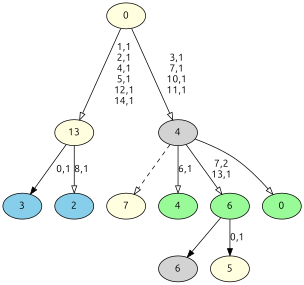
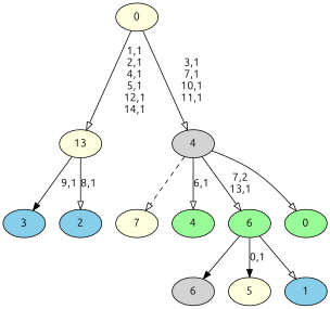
  digraph {
    fontname=Ubuntu
    node [fillcolor=lightyellow fontname=Ubuntu style=filled]
    edge [arrowhead=onormal fontname=Ubuntu style=solid]
    n1 [label=7]
    n2 [fillcolor=lightgrey label=6]
    n3 [label=5]
    n4 [fillcolor=palegreen label=4]
    n5 [fillcolor=skyblue label=3]
    n6 [fillcolor=skyblue label=2]
    13
+   n8 [fillcolor=skyblue label=1]
    6 [fillcolor=palegreen]
    n10 [fillcolor=palegreen label=0]
    4 [fillcolor=lightgrey]
    0
-   13 -> n5 [arrowhead=normal label="0,1"]
+   13 -> n5 [arrowhead=normal label="9,1"]
    13 -> n6 [label="8,1"]
    6 -> n2 [arrowhead=normal]
    6 -> n3 [arrowhead=normal label="0,1"]
+   6 -> n8
    4 -> n1 [style=dashed]
    4 -> n4 [label="6,1"]
    4 -> 6 [label="7,2\n13,1"]
    4 -> n10
    0 -> 13 [label="1,1\n2,1\n4,1\n5,1\n12,1\n14,1"]
    0 -> 4 [label="3,1\n7,1\n10,1\n11,1"]
  }
